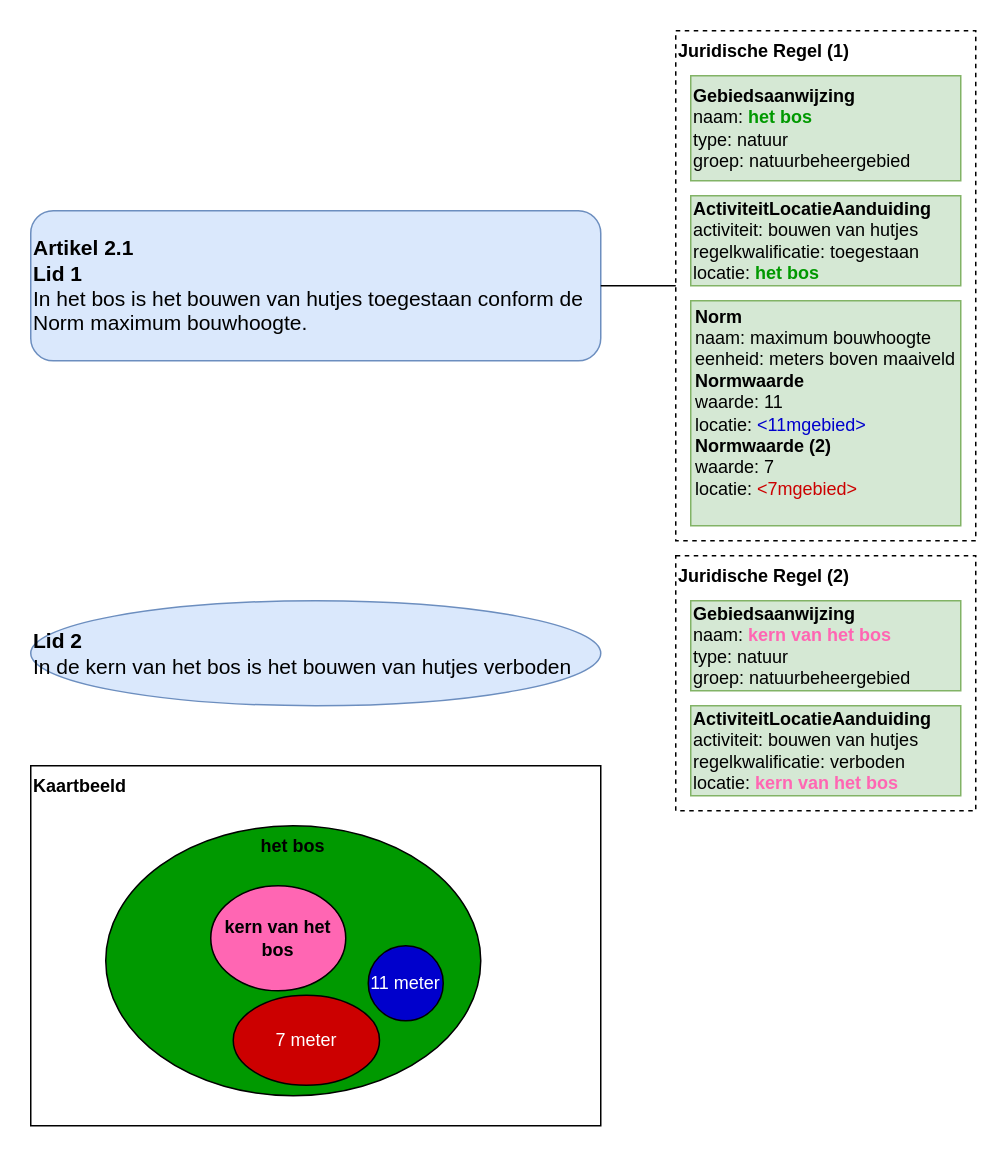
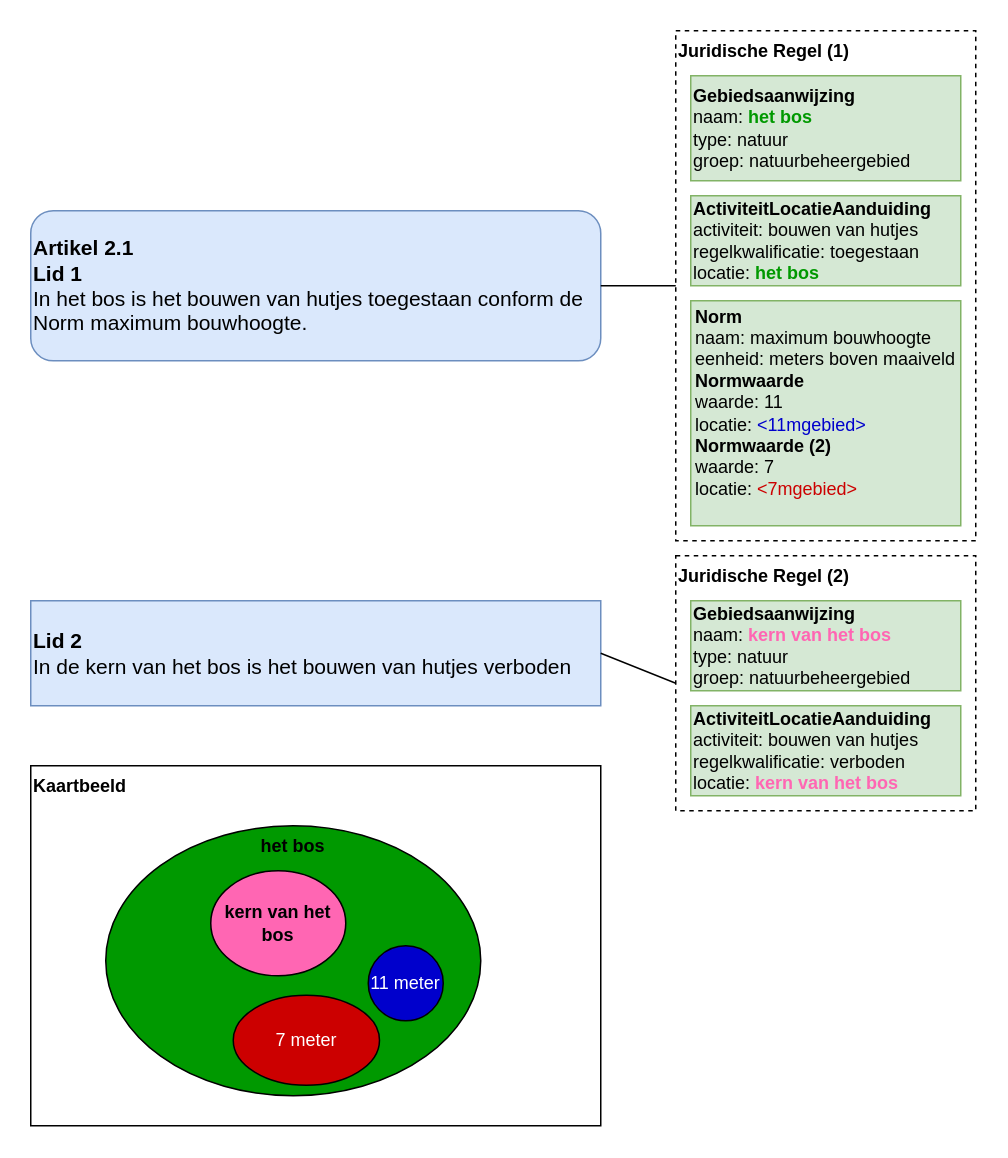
  <mxCell id="0" />
  <mxCell id="1" parent="0" />
  <mxCell id="2" value="&lt;b&gt;Juridische Regel (2)&lt;/b&gt;" style="rounded=0;whiteSpace=wrap;html=1;dashed=1;fillColor=none;align=left;verticalAlign=top;" parent="1" vertex="1"><mxGeometry x="450" y="370" width="200" height="170" as="geometry" /></mxCell>
  <mxCell id="3" value="&lt;font style=&quot;font-size: 14px&quot;&gt;&lt;b&gt;Artikel 2.1&amp;nbsp;&lt;br&gt;Lid 1&lt;/b&gt;&lt;br&gt;In het bos is het bouwen van hutjes toegestaan conform de Norm maximum bouwhoogte.&amp;nbsp;&lt;/font&gt;" style="whiteSpace=wrap;html=1;fillColor=#dae8fc;strokeColor=#6c8ebf;align=left;rounded=1;" parent="1" vertex="1"><mxGeometry x="20" y="140" width="380" height="100" as="geometry" /></mxCell>
  <mxCell id="4" value="&lt;b&gt;Gebiedsaanwijzing&lt;br&gt;&lt;/b&gt;naam: &lt;font color=&quot;#009900&quot;&gt;&lt;b&gt;het bos&lt;/b&gt;&lt;/font&gt;&lt;br&gt;type: natuur&lt;br&gt;groep: natuurbeheergebied" style="rounded=0;whiteSpace=wrap;html=1;fillColor=#d5e8d4;strokeColor=#82b366;align=left;" parent="1" vertex="1"><mxGeometry x="460" y="50" width="180" height="70" as="geometry" /></mxCell>
  <mxCell id="5" value="&lt;b&gt;Gebiedsaanwijzing&lt;/b&gt;&lt;br&gt;naam: &lt;font color=&quot;#ff66b3&quot;&gt;&lt;b&gt;kern van het bos&lt;/b&gt;&lt;/font&gt;&lt;br&gt;type: natuur&lt;br&gt;groep: natuurbeheergebied" style="rounded=0;whiteSpace=wrap;html=1;fillColor=#d5e8d4;strokeColor=#82b366;align=left;" parent="1" vertex="1"><mxGeometry x="460" y="400" width="180" height="60" as="geometry" /></mxCell>
- <mxCell id="6" value="&lt;font style=&quot;font-size: 14px&quot;&gt;&lt;b&gt;Lid 2&lt;br&gt;&lt;/b&gt;In de kern van het bos is het bouwen van hutjes verboden&lt;/font&gt;" style="ellipse;whiteSpace=wrap;html=1;fillColor=#dae8fc;strokeColor=#6c8ebf;align=left;" parent="1" vertex="1"><mxGeometry x="20" y="400" width="380" height="70" as="geometry" /></mxCell>
+ <mxCell id="6" value="&lt;font style=&quot;font-size: 14px&quot;&gt;&lt;b&gt;Lid 2&lt;br&gt;&lt;/b&gt;In de kern van het bos is het bouwen van hutjes verboden&lt;/font&gt;" style="rounded=0;whiteSpace=wrap;html=1;fillColor=#dae8fc;strokeColor=#6c8ebf;align=left;" parent="1" vertex="1"><mxGeometry x="20" y="400" width="380" height="70" as="geometry" /></mxCell>
  <mxCell id="7" value="&lt;b&gt;ActiviteitLocatieAanduiding&lt;br&gt;&lt;/b&gt;activiteit: bouwen van hutjes&lt;br&gt;regelkwalificatie: toegestaan&lt;br&gt;locatie: &lt;b&gt;&lt;font color=&quot;#009900&quot;&gt;het bos&lt;/font&gt;&lt;/b&gt;" style="rounded=0;whiteSpace=wrap;html=1;fillColor=#d5e8d4;strokeColor=#82b366;align=left;" parent="1" vertex="1"><mxGeometry x="460" y="130" width="180" height="60" as="geometry" /></mxCell>
  <mxCell id="8" value="&lt;div style=&quot;text-align: left&quot;&gt;&lt;b&gt;Norm&lt;/b&gt;&lt;/div&gt;&lt;div style=&quot;text-align: left&quot;&gt;&lt;span&gt;naam: maximum bouwhoogte&lt;/span&gt;&lt;/div&gt;&lt;div style=&quot;text-align: left&quot;&gt;&lt;span&gt;eenheid: meters boven maaiveld&lt;/span&gt;&lt;/div&gt;&lt;div style=&quot;text-align: left&quot;&gt;&lt;span&gt;&lt;b&gt;Normwaarde&lt;/b&gt;&lt;/span&gt;&lt;/div&gt;&lt;div style=&quot;text-align: left&quot;&gt;waarde: 11&lt;/div&gt;&lt;div style=&quot;text-align: left&quot;&gt;locatie: &lt;font color=&quot;#0000cc&quot;&gt;&amp;lt;11mgebied&amp;gt;&lt;/font&gt;&lt;/div&gt;&lt;div style=&quot;text-align: left&quot;&gt;&lt;b&gt;Normwaarde (2)&lt;/b&gt;&lt;/div&gt;&lt;div style=&quot;text-align: left&quot;&gt;waarde: 7&lt;/div&gt;&lt;div style=&quot;text-align: left&quot;&gt;locatie: &lt;font color=&quot;#cc0000&quot;&gt;&amp;lt;7mgebied&amp;gt;&lt;/font&gt;&lt;/div&gt;&lt;div style=&quot;text-align: left&quot;&gt;&lt;br&gt;&lt;/div&gt;" style="rounded=0;whiteSpace=wrap;html=1;fillColor=#d5e8d4;strokeColor=#82b366;" parent="1" vertex="1"><mxGeometry x="460" y="200" width="180" height="150" as="geometry" /></mxCell>
  <mxCell id="9" value="&lt;b&gt;ActiviteitLocatieAanduiding&lt;/b&gt;&lt;br&gt;activiteit: bouwen van hutjes&lt;br&gt;regelkwalificatie: verboden&lt;br&gt;locatie: &lt;font color=&quot;#ff66b3&quot;&gt;&lt;b&gt;kern van het bos&lt;/b&gt;&lt;/font&gt;" style="rounded=0;whiteSpace=wrap;html=1;fillColor=#d5e8d4;strokeColor=#82b366;align=left;" parent="1" vertex="1"><mxGeometry x="460" y="470" width="180" height="60" as="geometry" /></mxCell>
  <mxCell id="10" value="" style="group" parent="1" vertex="1" connectable="0"><mxGeometry x="20" y="510" width="380" height="240" as="geometry" /></mxCell>
  <mxCell id="11" value="&lt;b&gt;Kaartbeeld&lt;/b&gt;" style="rounded=0;whiteSpace=wrap;html=1;align=left;verticalAlign=top;" parent="10" vertex="1"><mxGeometry width="380" height="240" as="geometry" /></mxCell>
  <mxCell id="12" value="" style="group;fillColor=#ffffff;" parent="10" vertex="1" connectable="0"><mxGeometry x="50" y="40" width="310" height="180" as="geometry" /></mxCell>
  <mxCell id="13" value="&lt;b&gt;het bos&lt;/b&gt;" style="ellipse;whiteSpace=wrap;html=1;verticalAlign=top;fillColor=#009900;" parent="12" vertex="1"><mxGeometry width="250" height="180" as="geometry" /></mxCell>
- <mxCell id="14" value="&lt;b&gt;kern van het bos&lt;/b&gt;" style="ellipse;whiteSpace=wrap;html=1;fillColor=#FF66B3;" parent="12" vertex="1"><mxGeometry x="70" y="40" width="90" height="70" as="geometry" /></mxCell>
+ <mxCell id="14" value="&lt;b&gt;kern van het bos&lt;/b&gt;" style="ellipse;whiteSpace=wrap;html=1;fillColor=#FF66B3;" parent="12" vertex="1"><mxGeometry x="70" y="30" width="90" height="70" as="geometry" /></mxCell>
  <mxCell id="15" value="&lt;font color=&quot;#ffffff&quot;&gt;11 meter&lt;/font&gt;" style="ellipse;whiteSpace=wrap;html=1;align=center;fillColor=#0000CC;" parent="12" vertex="1"><mxGeometry x="175" y="80" width="50" height="50" as="geometry" /></mxCell>
  <mxCell id="16" value="&lt;font color=&quot;#ffffff&quot;&gt;7 meter&lt;/font&gt;" style="ellipse;whiteSpace=wrap;html=1;align=center;fillColor=#CC0000;" parent="12" vertex="1"><mxGeometry x="85" y="113" width="97.5" height="60" as="geometry" /></mxCell>
  <mxCell id="17" value="&lt;b&gt;Juridische Regel (1)&lt;/b&gt;" style="rounded=0;whiteSpace=wrap;html=1;dashed=1;fillColor=none;align=left;verticalAlign=top;" parent="1" vertex="1"><mxGeometry x="450" y="20" width="200" height="340" as="geometry" /></mxCell>
  <mxCell id="18" value="" style="endArrow=none;html=1;exitX=1;exitY=0.5;exitDx=0;exitDy=0;entryX=0;entryY=0.5;entryDx=0;entryDy=0;" parent="1" source="3" target="17" edge="1"><mxGeometry width="50" height="50" relative="1" as="geometry"><mxPoint x="340" y="350" as="sourcePoint" /><mxPoint x="390" y="300" as="targetPoint" /></mxGeometry></mxCell>
+ <mxCell id="19" value="" style="endArrow=none;html=1;exitX=1;exitY=0.5;exitDx=0;exitDy=0;entryX=0;entryY=0.5;entryDx=0;entryDy=0;" parent="1" source="6" target="2" edge="1"><mxGeometry width="50" height="50" relative="1" as="geometry"><mxPoint x="410" y="340" as="sourcePoint" /><mxPoint x="460" y="290" as="targetPoint" /></mxGeometry></mxCell>
